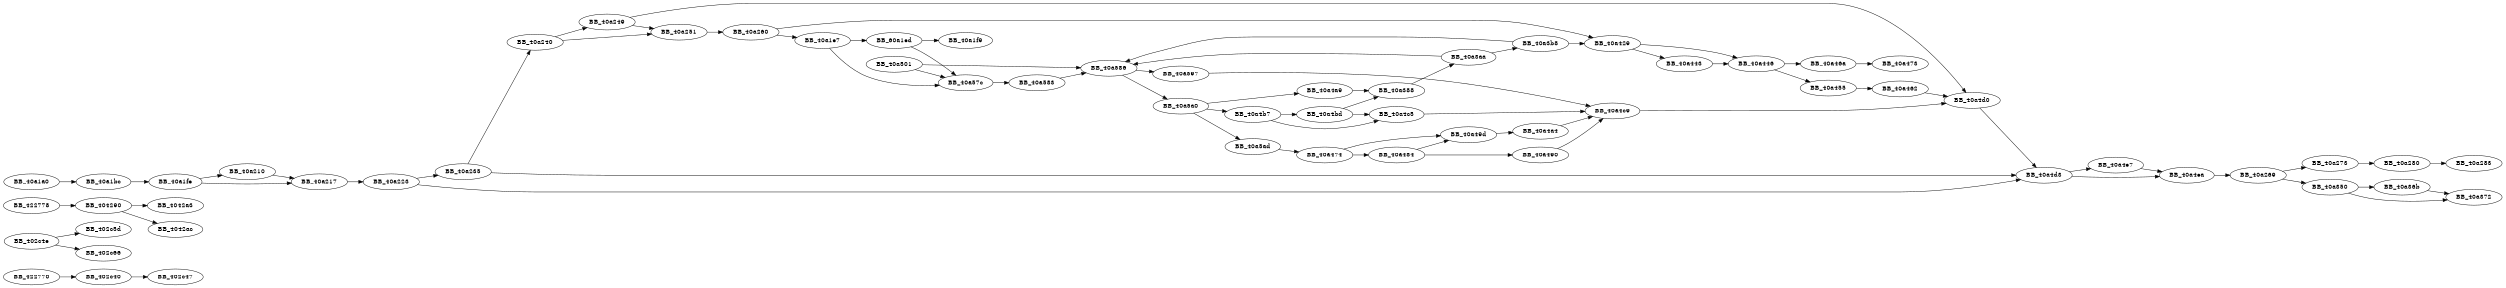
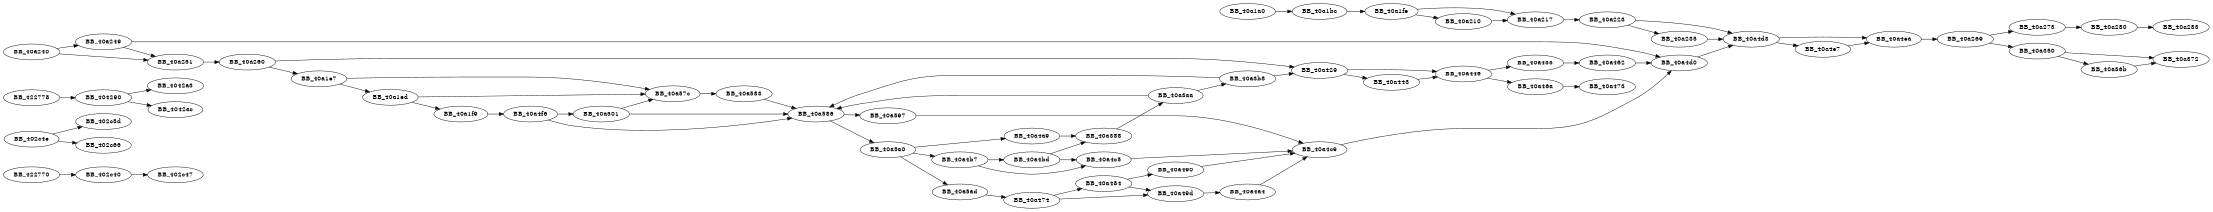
  digraph {
    rankdir=LR
    BB_402c40
    BB_402c47
    BB_402c4e
    BB_402c5d
    BB_402c66
    BB_404290
    BB_4042a3
    BB_4042ac
    BB_40a1a0
    BB_40a1bc
    BB_40a1fe
    BB_40a210
    BB_40a217
    BB_40a223
    BB_40a1e7
-   BB_40a1ed [label=BB_60a1ed]
+   BB_40a1ed
    BB_40a57c
    BB_40a1f9
    BB_40a583
+   BB_40a4f6
    BB_40a586
    BB_40a501
    BB_40a597
    BB_40a5a0
    BB_40a235
    BB_40a4d3
    BB_40a240
    BB_40a4e7
    BB_40a4ea
    BB_40a249
    BB_40a251
    BB_40a269
    BB_40a4d0
    BB_40a260
    BB_40a429
    BB_40a443
    BB_40a446
    BB_40a455
    BB_40a46a
    BB_40a273
    BB_40a350
    BB_40a280
    BB_40a36b
    BB_40a372
    BB_40a283
    BB_40a388
    BB_40a3aa
    n48 [label=BB_40a3b8]
    BB_40a4c9
    BB_40a4a9
    BB_40a4b7
    BB_40a5ad
    BB_40a462
    BB_40a473
    BB_40a474
    BB_40a484
    BB_40a49d
    BB_40a490
    BB_40a4a4
    BB_40a4bd
    BB_40a4c5
    BB_422770
    BB_422778
    BB_402c40 -> BB_402c47
    BB_402c4e -> BB_402c5d
    BB_402c4e -> BB_402c66
    BB_404290 -> BB_4042a3
    BB_404290 -> BB_4042ac
    BB_40a1a0 -> BB_40a1bc
    BB_40a1bc -> BB_40a1fe
    BB_40a1fe -> BB_40a210
    BB_40a1fe -> BB_40a217
    BB_40a210 -> BB_40a217
    BB_40a217 -> BB_40a223
    BB_40a223 -> BB_40a235
    BB_40a223 -> BB_40a4d3
    BB_40a1e7 -> BB_40a1ed
    BB_40a1e7 -> BB_40a57c
    BB_40a1ed -> BB_40a57c
    BB_40a1ed -> BB_40a1f9
    BB_40a57c -> BB_40a583
+   BB_40a1f9 -> BB_40a4f6
    BB_40a583 -> BB_40a586
+   BB_40a4f6 -> BB_40a586
+   BB_40a4f6 -> BB_40a501
    BB_40a586 -> BB_40a597
    BB_40a586 -> BB_40a5a0
    BB_40a501 -> BB_40a57c
    BB_40a501 -> BB_40a586
    BB_40a597 -> BB_40a4c9
    BB_40a5a0 -> BB_40a4a9
    BB_40a5a0 -> BB_40a4b7
    BB_40a5a0 -> BB_40a5ad
    BB_40a235 -> BB_40a4d3
-   BB_40a235 -> BB_40a240
    BB_40a4d3 -> BB_40a4e7
    BB_40a4d3 -> BB_40a4ea
    BB_40a240 -> BB_40a249
    BB_40a240 -> BB_40a251
    BB_40a4e7 -> BB_40a4ea
    BB_40a4ea -> BB_40a269
    BB_40a249 -> BB_40a251
    BB_40a249 -> BB_40a4d0
    BB_40a251 -> BB_40a260
    BB_40a269 -> BB_40a273
    BB_40a269 -> BB_40a350
    BB_40a4d0 -> BB_40a4d3
    BB_40a260 -> BB_40a1e7
    BB_40a260 -> BB_40a429
    BB_40a429 -> BB_40a443
    BB_40a429 -> BB_40a446
    BB_40a443 -> BB_40a446
    BB_40a446 -> BB_40a455
    BB_40a446 -> BB_40a46a
    BB_40a455 -> BB_40a462
    BB_40a46a -> BB_40a473
    BB_40a273 -> BB_40a280
    BB_40a350 -> BB_40a36b
    BB_40a350 -> BB_40a372
    BB_40a280 -> BB_40a283
    BB_40a36b -> BB_40a372
    BB_40a388 -> BB_40a3aa
    BB_40a3aa -> BB_40a586
    BB_40a3aa -> n48
    n48 -> BB_40a586
    n48 -> BB_40a429
    BB_40a4c9 -> BB_40a4d0
    BB_40a4a9 -> BB_40a388
    BB_40a4b7 -> BB_40a4bd
    BB_40a4b7 -> BB_40a4c5
    BB_40a5ad -> BB_40a474
    BB_40a462 -> BB_40a4d0
    BB_40a474 -> BB_40a484
    BB_40a474 -> BB_40a49d
    BB_40a484 -> BB_40a49d
    BB_40a484 -> BB_40a490
    BB_40a49d -> BB_40a4a4
    BB_40a490 -> BB_40a4c9
    BB_40a4a4 -> BB_40a4c9
    BB_40a4bd -> BB_40a388
    BB_40a4bd -> BB_40a4c5
    BB_40a4c5 -> BB_40a4c9
    BB_422770 -> BB_402c40
    BB_422778 -> BB_404290
  }
